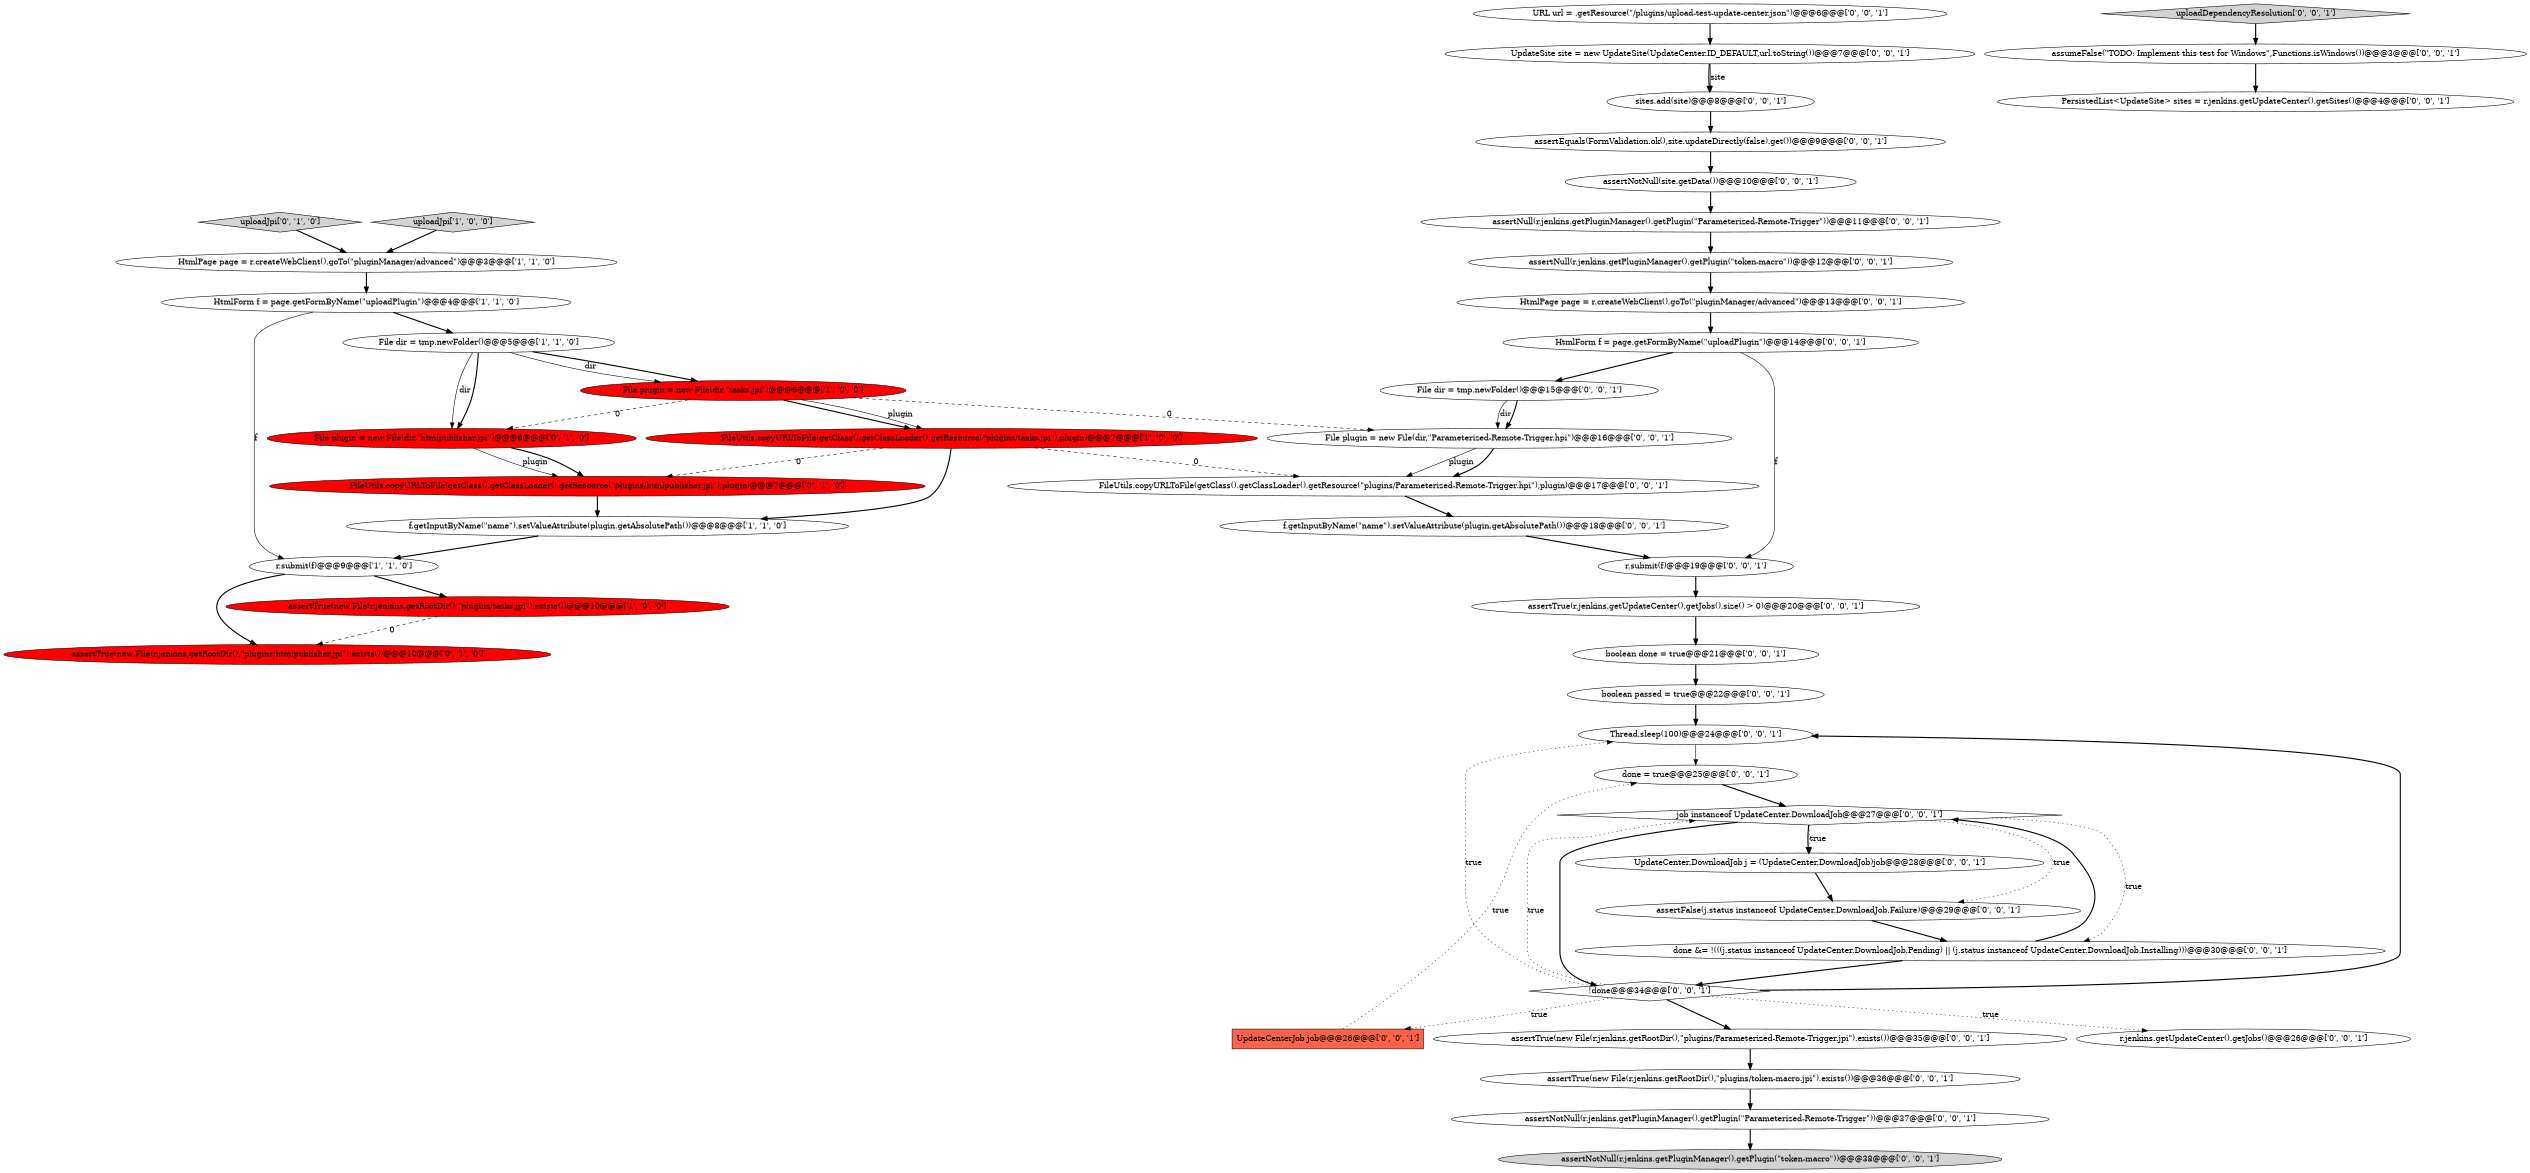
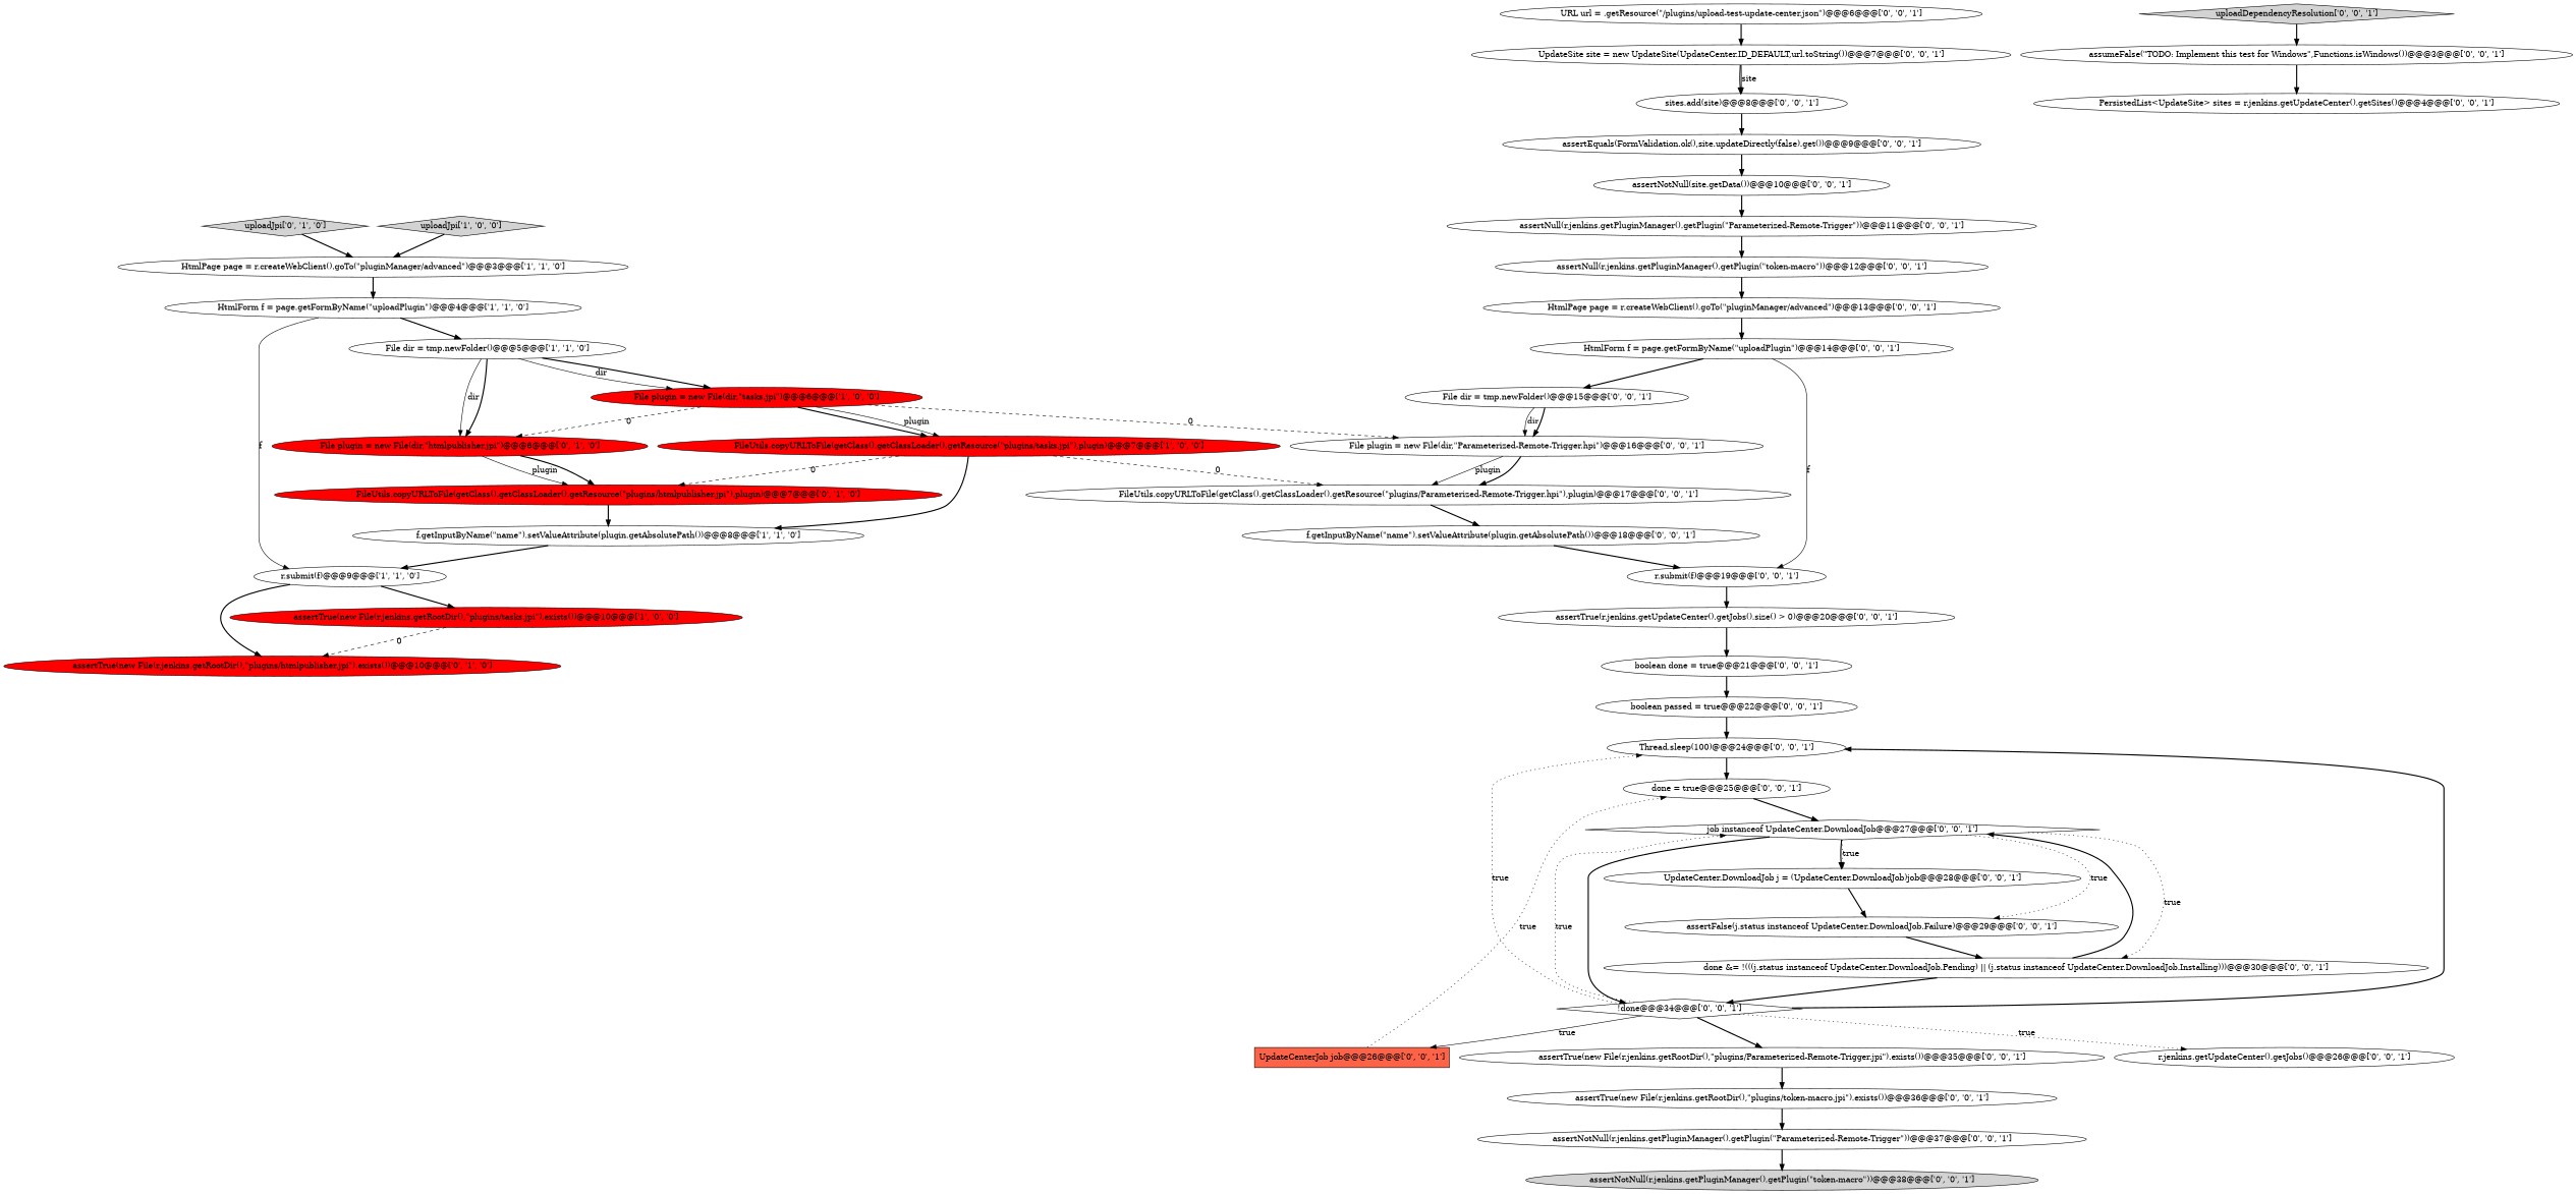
  digraph {
    node [fillcolor=white shape=ellipse style=filled]
    edge [style=bold]
    n1 [fillcolor=red label="assertTrue(new File(r.jenkins.getRootDir(),\"plugins/htmlpublisher.jpi\").exists())@@@10@@@['0', '1', '0']"]
    n2 [label="Thread.sleep(100)@@@24@@@['0', '0', '1']"]
    n3 [label="done = true@@@25@@@['0', '0', '1']"]
    n4 [label="job instanceof UpdateCenter.DownloadJob@@@27@@@['0', '0', '1']" shape=diamond]
    n5 [label="f.getInputByName(\"name\").setValueAttribute(plugin.getAbsolutePath())@@@18@@@['0', '0', '1']"]
    n6 [label="r.submit(f)@@@19@@@['0', '0', '1']"]
    n7 [label="assertTrue(r.jenkins.getUpdateCenter().getJobs().size() > 0)@@@20@@@['0', '0', '1']"]
    n8 [label="File dir = tmp.newFolder()@@@15@@@['0', '0', '1']"]
    n9 [label="File plugin = new File(dir,\"Parameterized-Remote-Trigger.hpi\")@@@16@@@['0', '0', '1']"]
    n10 [label="FileUtils.copyURLToFile(getClass().getClassLoader().getResource(\"plugins/Parameterized-Remote-Trigger.hpi\"),plugin)@@@17@@@['0', '0', '1']"]
    n11 [fillcolor=lightgray label="uploadJpi['0', '1', '0']" shape=diamond]
    n12 [label="HtmlPage page = r.createWebClient().goTo(\"pluginManager/advanced\")@@@3@@@['1', '1', '0']"]
    n13 [label="HtmlForm f = page.getFormByName(\"uploadPlugin\")@@@4@@@['1', '1', '0']"]
    n14 [label="UpdateCenter.DownloadJob j = (UpdateCenter.DownloadJob)job@@@28@@@['0', '0', '1']"]
    n15 [label="assertFalse(j.status instanceof UpdateCenter.DownloadJob.Failure)@@@29@@@['0', '0', '1']"]
    n16 [label="done &= !(((j.status instanceof UpdateCenter.DownloadJob.Pending) || (j.status instanceof UpdateCenter.DownloadJob.Installing)))@@@30@@@['0', '0', '1']"]
    n17 [fillcolor=lightgray label="uploadDependencyResolution['0', '0', '1']" shape=diamond]
    n18 [label="assumeFalse(\"TODO: Implement this test for Windows\",Functions.isWindows())@@@3@@@['0', '0', '1']"]
    n19 [label="PersistedList<UpdateSite> sites = r.jenkins.getUpdateCenter().getSites()@@@4@@@['0', '0', '1']"]
    n20 [fillcolor=lightgray label="assertNotNull(r.jenkins.getPluginManager().getPlugin(\"token-macro\"))@@@38@@@['0', '0', '1']"]
    n21 [label="URL url = .getResource(\"/plugins/upload-test-update-center.json\")@@@6@@@['0', '0', '1']"]
    n22 [label="UpdateSite site = new UpdateSite(UpdateCenter.ID_DEFAULT,url.toString())@@@7@@@['0', '0', '1']"]
    n23 [label="r.jenkins.getUpdateCenter().getJobs()@@@26@@@['0', '0', '1']"]
    n24 [fillcolor=red label="File plugin = new File(dir,\"htmlpublisher.jpi\")@@@6@@@['0', '1', '0']"]
    n25 [fillcolor=red label="FileUtils.copyURLToFile(getClass().getClassLoader().getResource(\"plugins/htmlpublisher.jpi\"),plugin)@@@7@@@['0', '1', '0']"]
    n26 [label="f.getInputByName(\"name\").setValueAttribute(plugin.getAbsolutePath())@@@8@@@['1', '1', '0']"]
    n27 [fillcolor=red label="FileUtils.copyURLToFile(getClass().getClassLoader().getResource(\"plugins/tasks.jpi\"),plugin)@@@7@@@['1', '0', '0']"]
    n28 [label="r.submit(f)@@@9@@@['1', '1', '0']"]
    n29 [label="!done@@@34@@@['0', '0', '1']" shape=diamond]
    n30 [label="assertTrue(new File(r.jenkins.getRootDir(),\"plugins/Parameterized-Remote-Trigger.jpi\").exists())@@@35@@@['0', '0', '1']"]
    n31 [fillcolor=tomato label="UpdateCenterJob job@@@26@@@['0', '0', '1']" shape=box]
    n32 [label="assertTrue(new File(r.jenkins.getRootDir(),\"plugins/token-macro.jpi\").exists())@@@36@@@['0', '0', '1']"]
    n33 [fillcolor=red label="assertTrue(new File(r.jenkins.getRootDir(),\"plugins/tasks.jpi\").exists())@@@10@@@['1', '0', '0']"]
    n34 [label="sites.add(site)@@@8@@@['0', '0', '1']"]
    n35 [label="HtmlForm f = page.getFormByName(\"uploadPlugin\")@@@14@@@['0', '0', '1']"]
    n36 [label="boolean done = true@@@21@@@['0', '0', '1']"]
    n37 [label="File dir = tmp.newFolder()@@@5@@@['1', '1', '0']"]
    n38 [fillcolor=red label="File plugin = new File(dir,\"tasks.jpi\")@@@6@@@['1', '0', '0']"]
    n39 [fillcolor=lightgray label="uploadJpi['1', '0', '0']" shape=diamond]
    n40 [label="assertEquals(FormValidation.ok(),site.updateDirectly(false).get())@@@9@@@['0', '0', '1']"]
    n41 [label="assertNotNull(r.jenkins.getPluginManager().getPlugin(\"Parameterized-Remote-Trigger\"))@@@37@@@['0', '0', '1']"]
    n42 [label="assertNull(r.jenkins.getPluginManager().getPlugin(\"Parameterized-Remote-Trigger\"))@@@11@@@['0', '0', '1']"]
    n43 [label="assertNull(r.jenkins.getPluginManager().getPlugin(\"token-macro\"))@@@12@@@['0', '0', '1']"]
    n44 [label="HtmlPage page = r.createWebClient().goTo(\"pluginManager/advanced\")@@@13@@@['0', '0', '1']"]
    n45 [label="assertNotNull(site.getData())@@@10@@@['0', '0', '1']"]
    n46 [label="boolean passed = true@@@22@@@['0', '0', '1']"]
-   n2 -> n3 [style=solid]
+   n2 -> n3
    n3 -> n4
    n4 -> n14
    n4 -> n14 [label=true style=dotted]
    n4 -> n15 [label=true style=dotted]
    n4 -> n16 [label=true style=dotted]
    n4 -> n29
    n5 -> n6
    n6 -> n7
    n7 -> n36
    n8 -> n9 [label=dir style=solid]
    n8 -> n9
    n9 -> n10 [label=plugin style=solid]
    n9 -> n10
    n10 -> n5
    n11 -> n12
    n12 -> n13
    n13 -> n28 [label=f style=solid]
    n13 -> n37
    n14 -> n15
    n15 -> n16
    n16 -> n4
    n16 -> n29
    n17 -> n18
    n18 -> n19
    n21 -> n22
    n22 -> n34
    n22 -> n34 [label=site style=solid]
    n24 -> n25 [label=plugin style=solid]
    n24 -> n25
    n25 -> n26
    n26 -> n28
    n27 -> n10 [label=0 style=dashed]
    n27 -> n25 [label=0 style=dashed]
    n27 -> n26
    n28 -> n1
    n28 -> n33
    n29 -> n2
    n29 -> n2 [label=true style=dotted]
    n29 -> n4 [label=true style=dotted]
    n29 -> n23 [label=true style=dotted]
    n29 -> n30
-   n29 -> n31 [label=true style=dotted]
+   n29 -> n31 [label=true style=solid]
    n30 -> n32
    n31 -> n3 [label=true style=dotted]
    n32 -> n41
    n33 -> n1 [label=0 style=dashed]
    n34 -> n40
    n35 -> n6 [label=f style=solid]
    n35 -> n8
    n36 -> n46
    n37 -> n24 [label=dir style=solid]
    n37 -> n24
    n37 -> n38 [label=dir style=solid]
    n37 -> n38
    n38 -> n9 [label=0 style=dashed]
    n38 -> n24 [label=0 style=dashed]
    n38 -> n27
    n38 -> n27 [label=plugin style=solid]
    n39 -> n12
    n40 -> n45
    n41 -> n20
    n42 -> n43
    n43 -> n44
    n44 -> n35
    n45 -> n42
    n46 -> n2
  }
